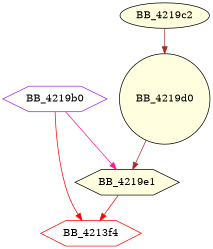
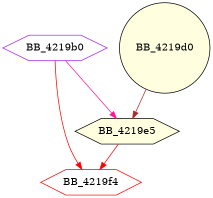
  digraph {
    node [color=black fillcolor=lightyellow shape=hexagon style=filled]
    edge [color=red]
    BB_4219b0 [color=purple fillcolor=white]
-   BB_4219f4 [color=red fillcolor=white label=BB_4213f4]
-   BB_4219e1
-   BB_4219c2 [shape=ellipse]
+   BB_4219f4 [color=red fillcolor=white]
+   BB_4219e1 [label=BB_4219e5]
    BB_4219d0 [shape=circle]
    BB_4219b0 -> BB_4219f4
    BB_4219b0 -> BB_4219e1 [color=deeppink]
    BB_4219e1 -> BB_4219f4
-   BB_4219c2 -> BB_4219d0 [color=brown]
    BB_4219d0 -> BB_4219e1 [color=brown]
  }
